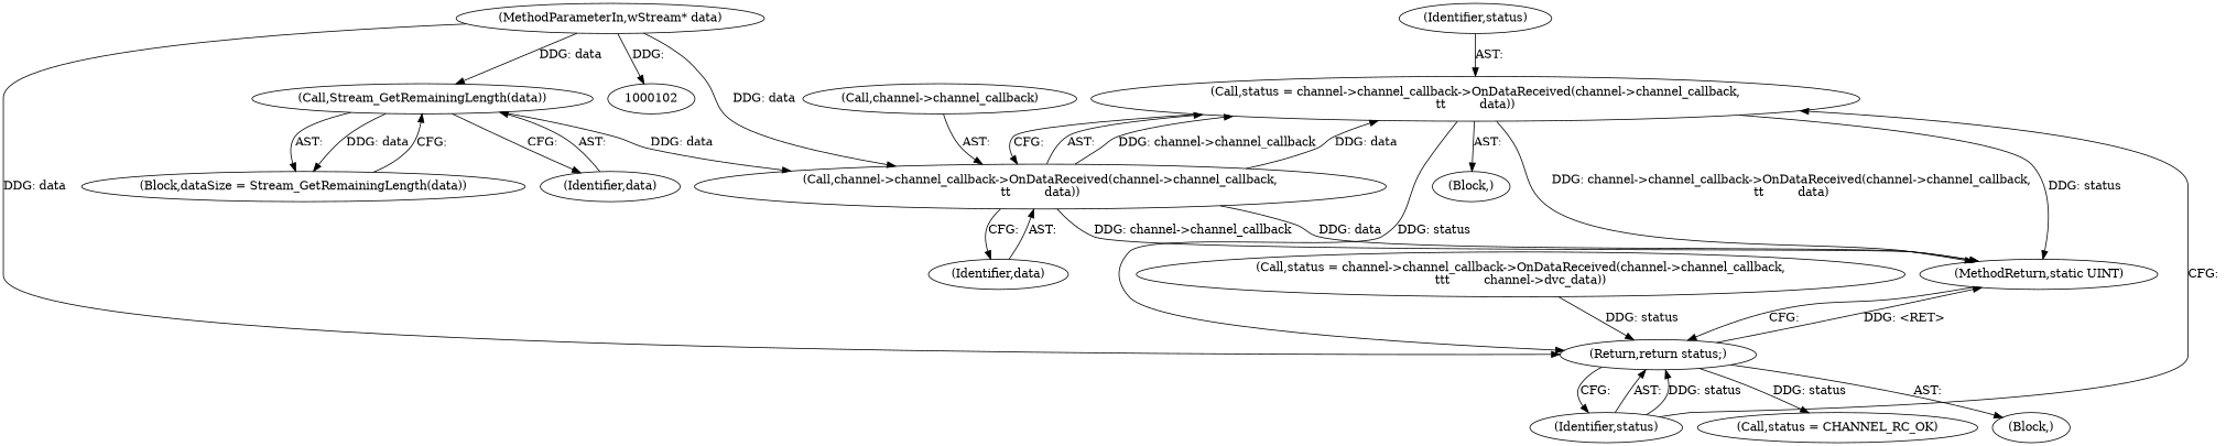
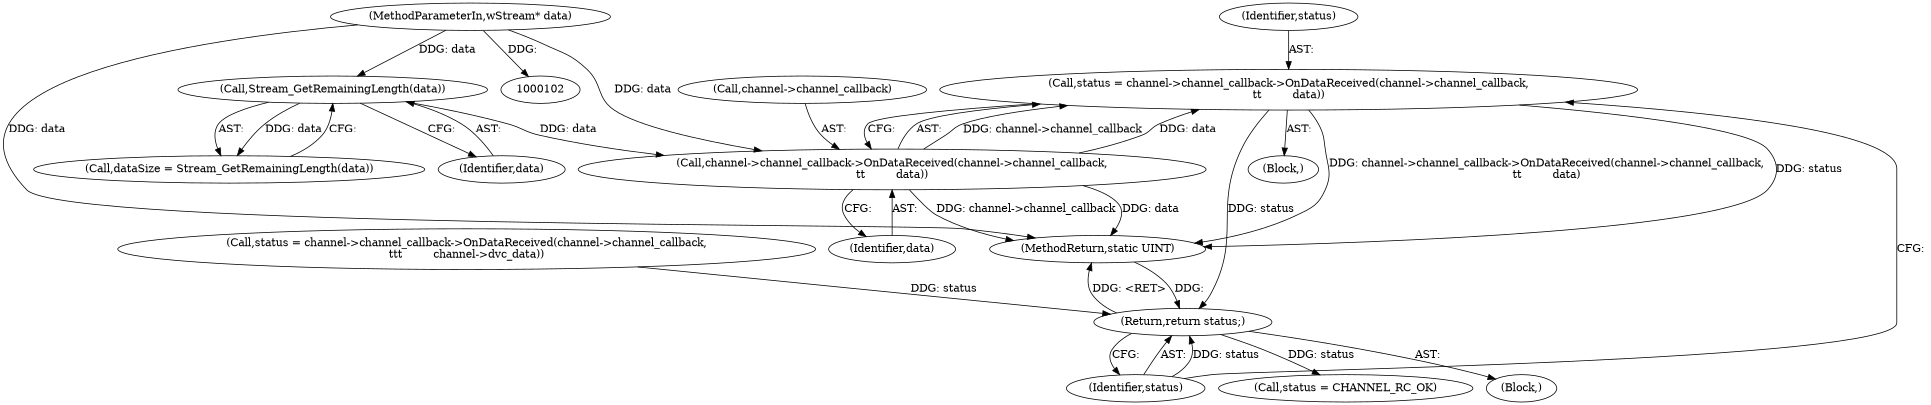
  digraph {
    n1 [label="(Call,status = channel->channel_callback->OnDataReceived(channel->channel_callback,\n\t\t         data))"]
    n2 [label="(Call,channel->channel_callback->OnDataReceived(channel->channel_callback,\n\t\t         data))"]
    n3 [label="(Return,return status;)"]
    n4 [label="(Block,)"]
    n5 [label="(MethodReturn,static UINT)"]
    n6 [label="(Identifier,data)"]
    n7 [label="(Identifier,status)"]
    n8 [label="(Block,)"]
    n9 [label="(Call,status = CHANNEL_RC_OK)"]
    n10 [label="(Call,Stream_GetRemainingLength(data))"]
-   n11 [label="(Block,dataSize = Stream_GetRemainingLength(data))"]
+   n11 [label="(Call,dataSize = Stream_GetRemainingLength(data))"]
    n12 [label="(Identifier,data)"]
    n13 [label="(MethodParameterIn,wStream* data)"]
    1000102
    n15 [label="(Call,status = channel->channel_callback->OnDataReceived(channel->channel_callback,\n\t\t\t         channel->dvc_data))"]
    n16 [label="(Call,channel->channel_callback)"]
    n17 [label="(Identifier,status)"]
    n1 -> n2 [label="CFG: "]
    n1 -> n3 [label="DDG: status"]
    n1 -> n4 [label="AST: "]
    n1 -> n5 [label="DDG: channel->channel_callback->OnDataReceived(channel->channel_callback,\n\t\t         data)"]
    n1 -> n5 [label="DDG: status"]
    n2 -> n1 [label="AST: "]
    n2 -> n1 [label="DDG: channel->channel_callback"]
    n2 -> n1 [label="DDG: data"]
    n2 -> n5 [label="DDG: data"]
    n2 -> n5 [label="DDG: channel->channel_callback"]
    n2 -> n6 [label="CFG: "]
    n3 -> n5 [label="DDG: <RET>"]
    n3 -> n7 [label="CFG: "]
    n3 -> n8 [label="AST: "]
    n3 -> n9 [label="DDG: status"]
-   n5 -> n3 [label="CFG: "]
+   n5 -> n3 [label="DDG: "]
    n6 -> n2 [label="AST: "]
    n7 -> n1 [label="CFG: "]
    n7 -> n3 [label="AST: "]
    n7 -> n3 [label="DDG: status"]
    n10 -> n2 [label="DDG: data"]
    n10 -> n11 [label="AST: "]
    n10 -> n11 [label="DDG: data"]
    n10 -> n12 [label="CFG: "]
    n11 -> n10 [label="CFG: "]
    n12 -> n10 [label="AST: "]
    n13 -> n2 [label="DDG: data"]
-   n13 -> n3 [label="DDG: data"]
+   n13 -> n5 [label="DDG: data"]
    n13 -> n10 [label="DDG: data"]
    n13 -> 1000102 [label="DDG: "]
    n15 -> n3 [label="DDG: status"]
    n16 -> n2 [label="AST: "]
    n17 -> n1 [label="AST: "]
  }
